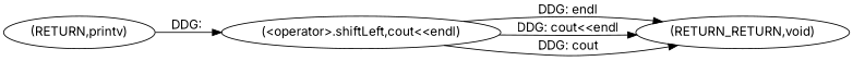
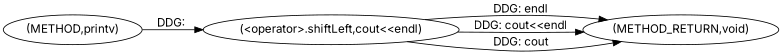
  digraph {
    fontname=Inter
    rankdir=LR
    node [fontname=Inter]
    edge [fontname=Inter]
-   n1 [label="(RETURN,printv)"]
+   n1 [label="(METHOD,printv)"]
    n2 [label="(<operator>.shiftLeft,cout<<endl)"]
-   n3 [label="(RETURN_RETURN,void)"]
+   n3 [label="(METHOD_RETURN,void)"]
    n1 -> n2 [label="DDG: "]
    n2 -> n3 [label="DDG: endl"]
    n2 -> n3 [label="DDG: cout<<endl"]
    n2 -> n3 [label="DDG: cout"]
  }
